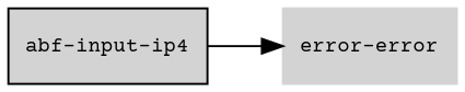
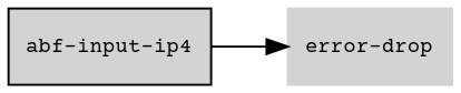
  digraph {
    rankdir=LR
    fontname="Courier Prime"
    node [fillcolor=lightgray fontcolor=black fontsize=10 shape=box style=filled fontname="Courier Prime"]
    "abf-input-ip4" [color=black]
-   "error-drop" [color=lightgray label="error-error"]
+   "error-drop" [color=lightgray]
    "abf-input-ip4" -> "error-drop" [fontsize=8 fontname="Courier Prime"]
  }
